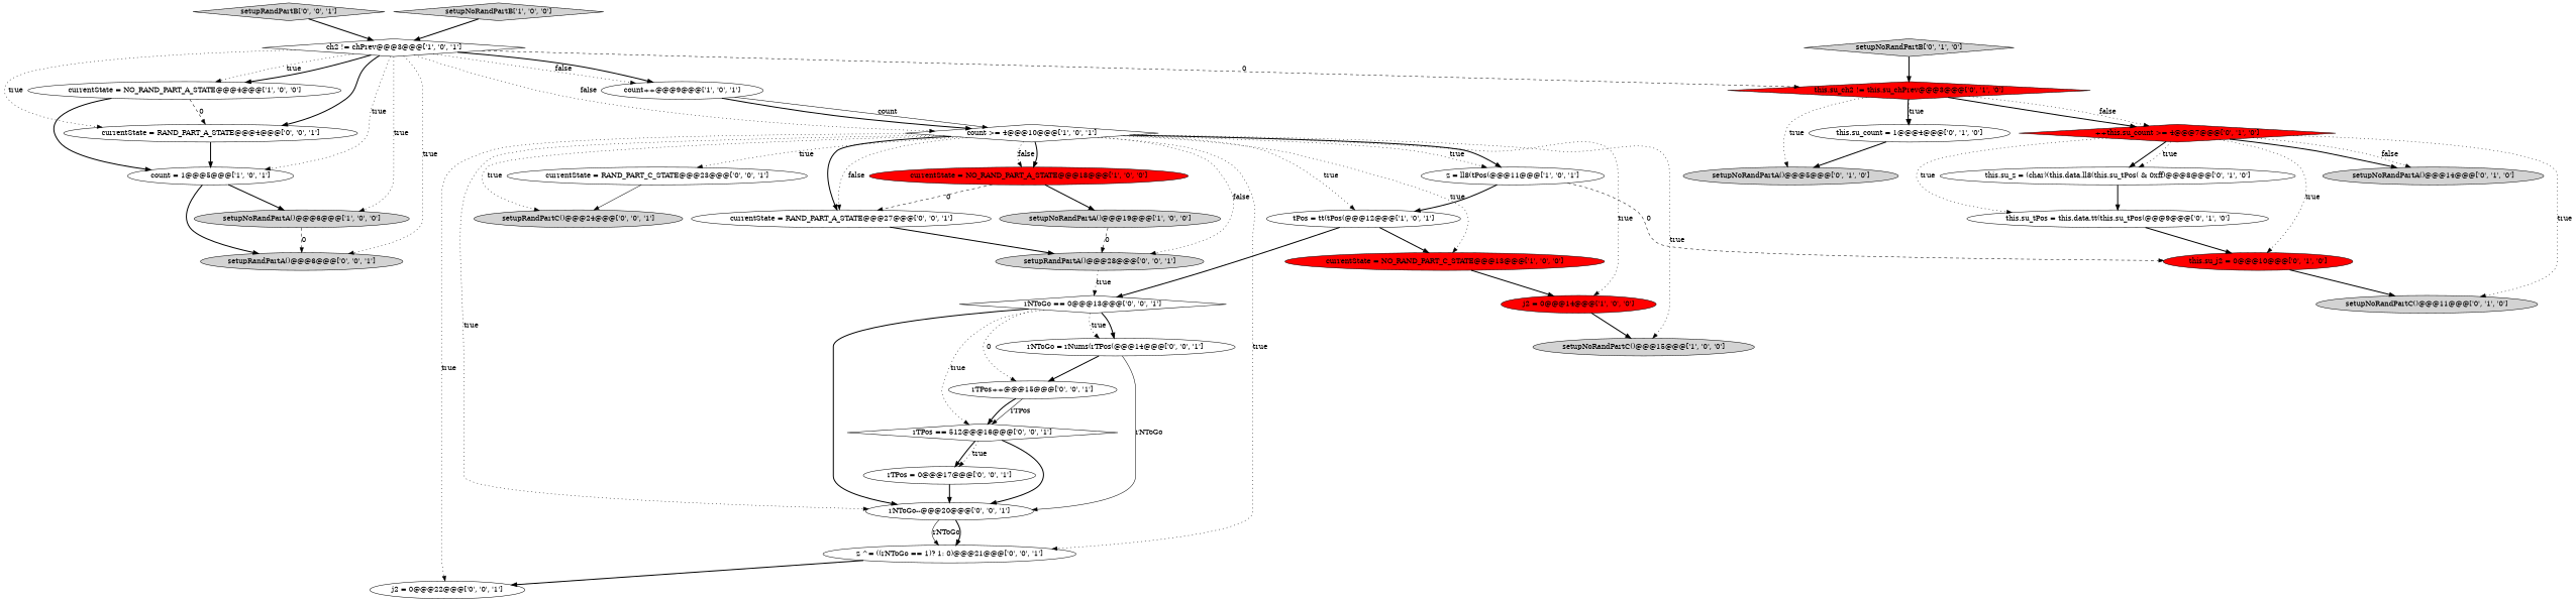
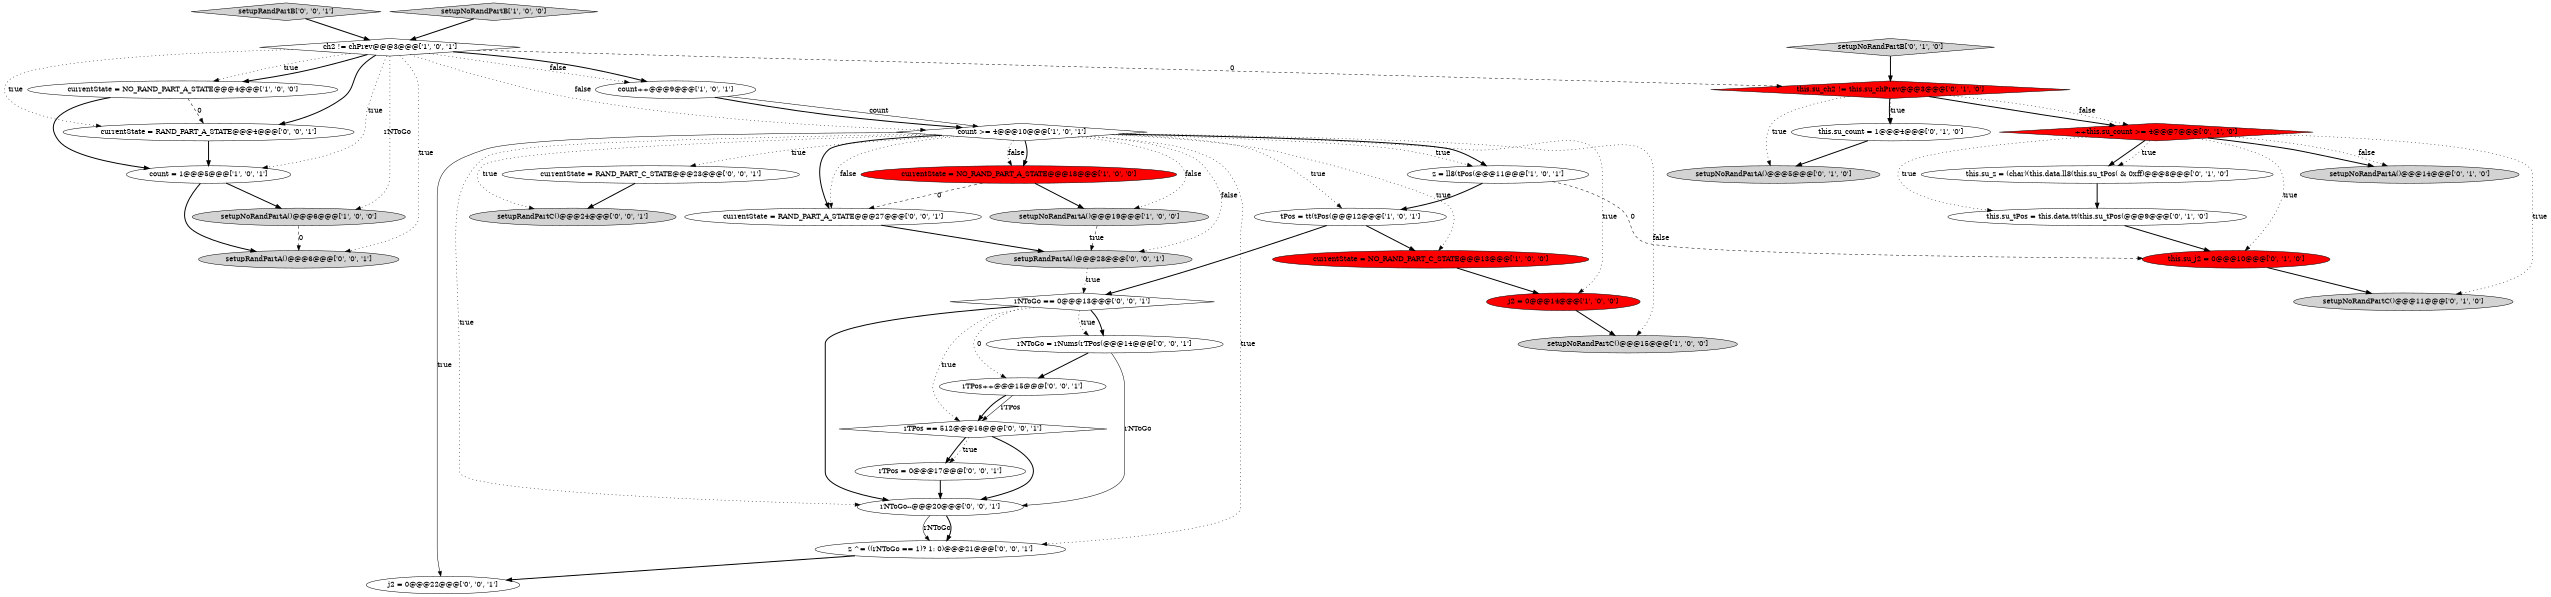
  digraph {
    node [fillcolor=white shape=ellipse style=filled]
    edge [style=bold]
    n1 [fillcolor=lightgray label="setupRandPartB['0', '0', '1']" shape=diamond]
    n2 [label="ch2 != chPrev@@@3@@@['1', '0', '1']" shape=diamond]
    n3 [fillcolor=lightgray label="setupNoRandPartA()@@@6@@@['1', '0', '0']"]
    n4 [fillcolor=lightgray label="setupRandPartA()@@@6@@@['0', '0', '1']"]
    n5 [label="count++@@@9@@@['1', '0', '1']"]
    n6 [label="count >= 4@@@10@@@['1', '0', '1']" shape=diamond]
    n7 [label="currentState = RAND_PART_A_STATE@@@4@@@['0', '0', '1']"]
    n8 [label="count = 1@@@5@@@['1', '0', '1']"]
    n9 [fillcolor=red label="this.su_ch2 != this.su_chPrev@@@3@@@['0', '1', '0']" shape=diamond]
    n10 [label="currentState = NO_RAND_PART_A_STATE@@@4@@@['1', '0', '0']"]
    n11 [label="this.su_count = 1@@@4@@@['0', '1', '0']"]
    n12 [fillcolor=lightgray label="setupNoRandPartA()@@@5@@@['0', '1', '0']"]
    n13 [label="z ^= ((rNToGo == 1)? 1: 0)@@@21@@@['0', '0', '1']"]
    n14 [label="j2 = 0@@@22@@@['0', '0', '1']"]
    n15 [label="this.su_z = (char)(this.data.ll8(this.su_tPos( & 0xff)@@@8@@@['0', '1', '0']"]
    n16 [label="this.su_tPos = this.data.tt(this.su_tPos(@@@9@@@['0', '1', '0']"]
    n17 [fillcolor=red label="this.su_j2 = 0@@@10@@@['0', '1', '0']"]
    n18 [fillcolor=lightgray label="setupNoRandPartC()@@@11@@@['0', '1', '0']"]
    n19 [label="z = ll8(tPos(@@@11@@@['1', '0', '1']"]
    n20 [label="tPos = tt(tPos(@@@12@@@['1', '0', '1']"]
    n21 [fillcolor=red label="currentState = NO_RAND_PART_C_STATE@@@13@@@['1', '0', '0']"]
    n22 [label="rNToGo == 0@@@13@@@['0', '0', '1']" shape=diamond]
    n23 [label="rTPos++@@@15@@@['0', '0', '1']"]
    n24 [label="rTPos == 512@@@16@@@['0', '0', '1']" shape=diamond]
    n25 [label="rNToGo--@@@20@@@['0', '0', '1']"]
    n26 [label="rTPos = 0@@@17@@@['0', '0', '1']"]
    n27 [fillcolor=lightgray label="setupNoRandPartC()@@@15@@@['1', '0', '0']"]
    n28 [label="currentState = RAND_PART_C_STATE@@@23@@@['0', '0', '1']"]
    n29 [fillcolor=red label="j2 = 0@@@14@@@['1', '0', '0']"]
    n30 [label="currentState = RAND_PART_A_STATE@@@27@@@['0', '0', '1']"]
    n31 [fillcolor=red label="currentState = NO_RAND_PART_A_STATE@@@18@@@['1', '0', '0']"]
    n32 [fillcolor=lightgray label="setupRandPartA()@@@28@@@['0', '0', '1']"]
    n33 [fillcolor=lightgray label="setupNoRandPartA()@@@19@@@['1', '0', '0']"]
    n34 [fillcolor=lightgray label="setupRandPartC()@@@24@@@['0', '0', '1']"]
    n35 [fillcolor=red label="++this.su_count >= 4@@@7@@@['0', '1', '0']" shape=diamond]
    n36 [label="rNToGo = rNums(rTPos(@@@14@@@['0', '0', '1']"]
    n37 [fillcolor=lightgray label="setupNoRandPartB['0', '1', '0']" shape=diamond]
    n38 [fillcolor=lightgray label="setupNoRandPartB['1', '0', '0']" shape=diamond]
    n39 [fillcolor=lightgray label="setupNoRandPartA()@@@14@@@['0', '1', '0']"]
    n1 -> n2
-   n2 -> n3 [label=true style=dotted]
+   n2 -> n3 [label=rNToGo style=dotted]
    n2 -> n4 [label=true style=dotted]
    n2 -> n5 [label=false style=dotted]
    n2 -> n5
    n2 -> n6 [label=false style=dotted]
    n2 -> n7
    n2 -> n7 [label=true style=dotted]
    n2 -> n8 [label=true style=dotted]
    n2 -> n9 [label=0 style=dashed]
    n2 -> n10 [label=true style=dotted]
    n2 -> n10
    n3 -> n4 [label=0 style=dashed]
    n5 -> n6 [label=count style=solid]
    n5 -> n6
    n6 -> n13 [label=true style=dotted]
-   n6 -> n14 [label=true style=dotted]
+   n6 -> n14 [label=true style=solid]
    n6 -> n19 [label=true style=dotted]
    n6 -> n19
    n6 -> n20 [label=true style=dotted]
    n6 -> n21 [label=true style=dotted]
    n6 -> n25 [label=true style=dotted]
-   n6 -> n27 [label=true style=dotted]
+   n6 -> n27 [label=false style=dotted]
    n6 -> n28 [label=true style=dotted]
    n6 -> n29 [label=true style=dotted]
    n6 -> n30
    n6 -> n30 [label=false style=dotted]
    n6 -> n31
    n6 -> n31 [label=false style=dotted]
    n6 -> n32 [label=false style=dotted]
+   n6 -> n33 [label=false style=dotted]
    n6 -> n34 [label=true style=dotted]
    n7 -> n8
    n8 -> n3
    n8 -> n4
    n9 -> n11 [label=true style=dotted]
    n9 -> n11
    n9 -> n12 [label=true style=dotted]
    n9 -> n35 [label=false style=dotted]
    n9 -> n35
    n10 -> n7 [label=0 style=dashed]
    n10 -> n8
    n11 -> n12
    n13 -> n14
    n15 -> n16
    n16 -> n17
    n17 -> n18
    n19 -> n17 [label=0 style=dashed]
    n19 -> n20
    n20 -> n21
    n20 -> n22
    n21 -> n29
    n22 -> n23 [label=0 style=dotted]
    n22 -> n24 [label=true style=dotted]
    n22 -> n25
    n22 -> n36
    n22 -> n36 [label=true style=dotted]
    n23 -> n24
    n23 -> n24 [label=rTPos style=solid]
    n24 -> n25
    n24 -> n26
    n24 -> n26 [label=true style=dotted]
    n25 -> n13 [label=rNToGo style=solid]
    n25 -> n13
    n26 -> n25
-   n28 -> n34 [style=solid]
+   n28 -> n34
    n29 -> n27
    n30 -> n32
    n31 -> n30 [label=0 style=dashed]
    n31 -> n33
    n32 -> n22 [label=true style=dotted]
-   n33 -> n32 [label=0 style=dashed]
+   n33 -> n32 [label=true style=dashed]
    n35 -> n15
    n35 -> n15 [label=true style=dotted]
    n35 -> n16 [label=true style=dotted]
    n35 -> n17 [label=true style=dotted]
    n35 -> n18 [label=true style=dotted]
    n35 -> n39 [label=false style=dotted]
    n35 -> n39
    n36 -> n23
    n36 -> n25 [label=rNToGo style=solid]
    n37 -> n9
    n38 -> n2
  }
